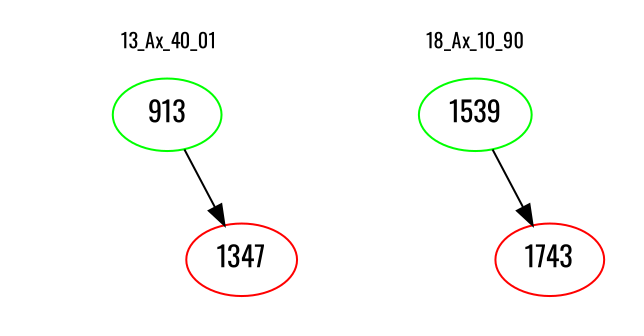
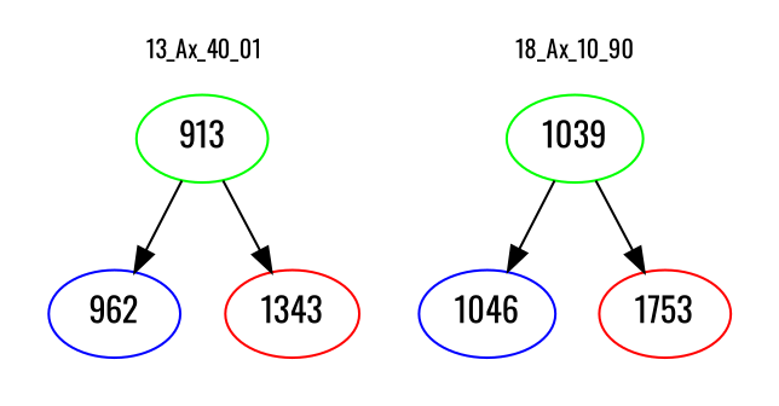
  digraph {
    fontname=Oswald
    node [color=green fontname=Oswald]
    edge [color=black fontname=Oswald]
    n1 [label=913]
-   n3 [color=red label=1347]
-   n4 [label=1539]
-   n6 [color=red label=1743]
+   n2 [color=blue label=962]
+   n3 [color=red label=1343]
+   n4 [label=1039]
+   n5 [color=blue label=1046]
+   n6 [color=red label=1753]
    subgraph cluster_1 {
      color=white
      fontsize=10
      label="13_Ax_40_01"
      n1
+     n2
      n3
    }
    subgraph cluster_2 {
      color=white
      fontsize=10
      label="18_Ax_10_90"
      n4
+     n5
      n6
    }
+   n1 -> n2
    n1 -> n3
+   n4 -> n5
    n4 -> n6
  }
